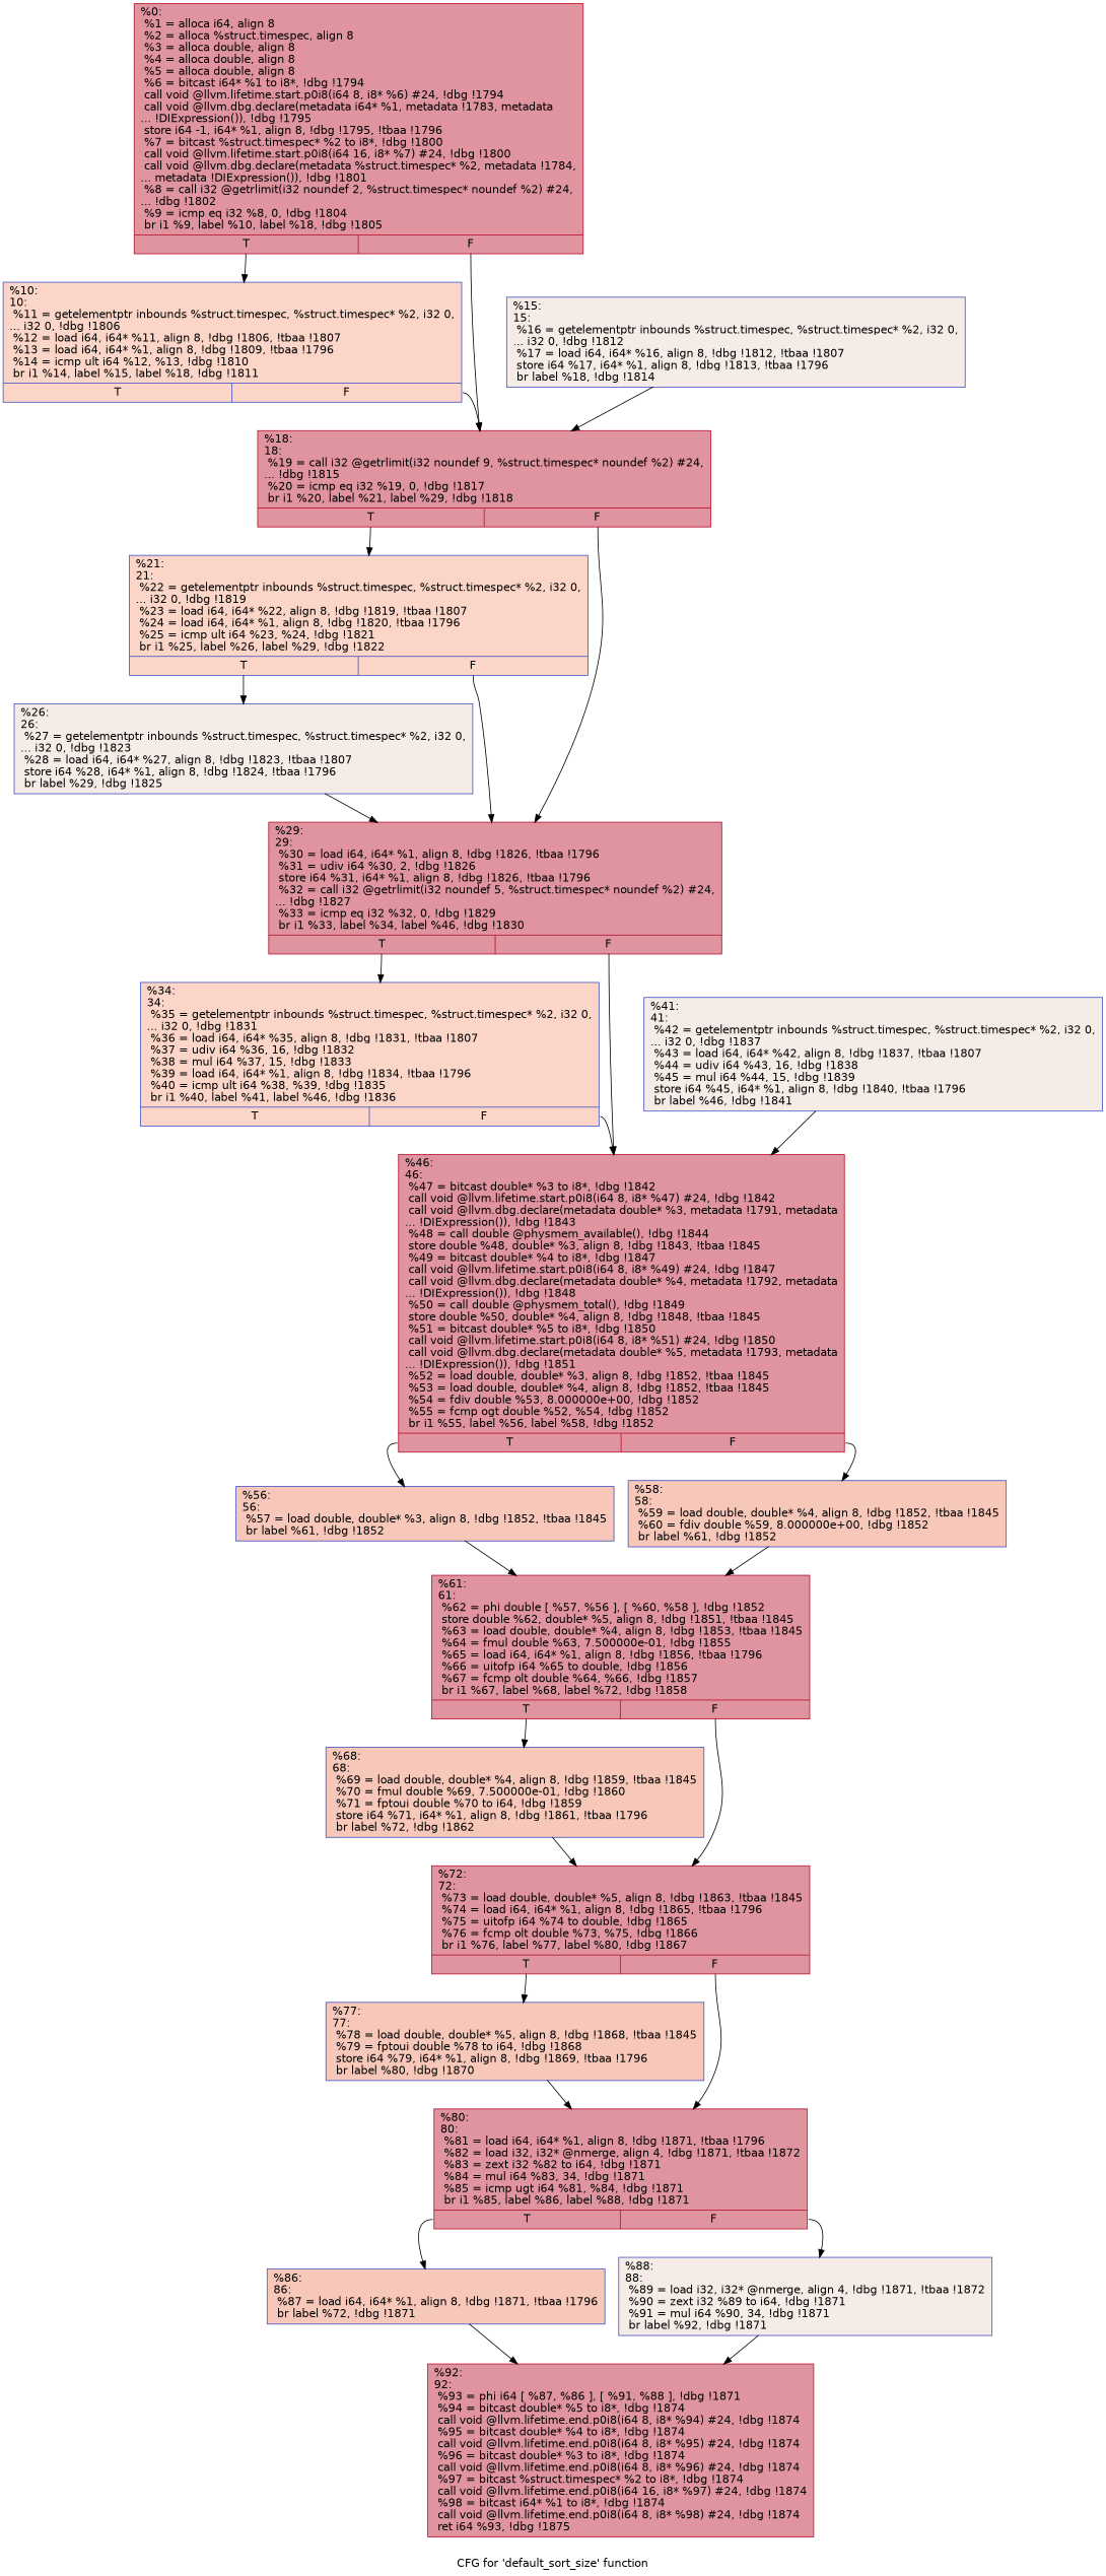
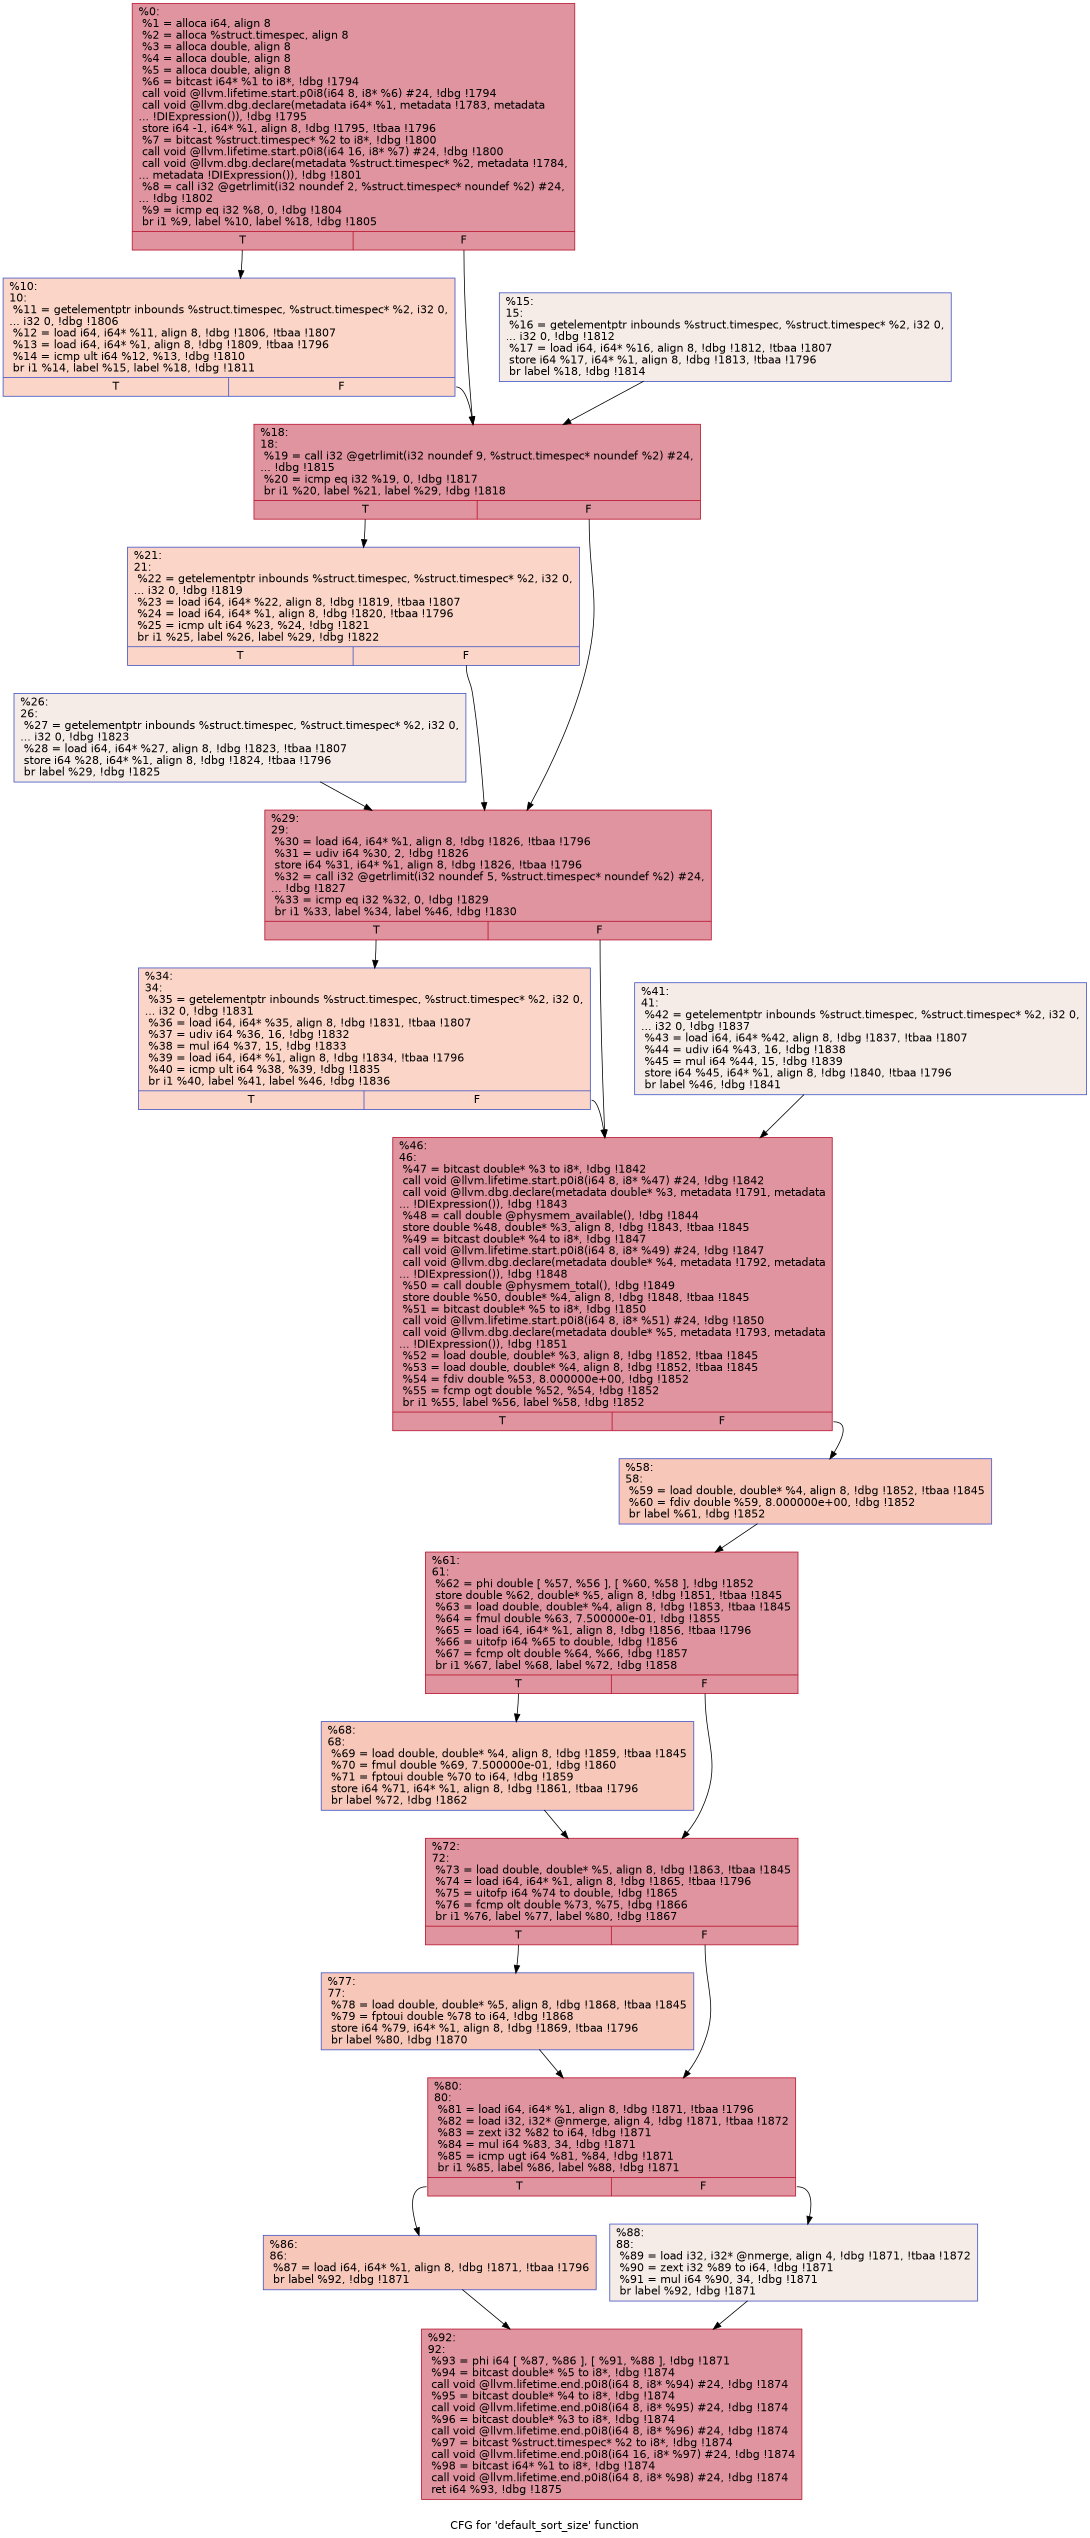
  digraph {
    fontname="DejaVu Sans"
    label="CFG for 'default_sort_size' function"
    node [color="#3d50c3ff" fillcolor="#b70d2870" fontname="DejaVu Sans" shape=record style=filled]
    edge [fontname="DejaVu Sans" tailport=s0]
    n1 [color="#b70d28ff" label="{%0:\l  %1 = alloca i64, align 8\l  %2 = alloca %struct.timespec, align 8\l  %3 = alloca double, align 8\l  %4 = alloca double, align 8\l  %5 = alloca double, align 8\l  %6 = bitcast i64* %1 to i8*, !dbg !1794\l  call void @llvm.lifetime.start.p0i8(i64 8, i8* %6) #24, !dbg !1794\l  call void @llvm.dbg.declare(metadata i64* %1, metadata !1783, metadata\l... !DIExpression()), !dbg !1795\l  store i64 -1, i64* %1, align 8, !dbg !1795, !tbaa !1796\l  %7 = bitcast %struct.timespec* %2 to i8*, !dbg !1800\l  call void @llvm.lifetime.start.p0i8(i64 16, i8* %7) #24, !dbg !1800\l  call void @llvm.dbg.declare(metadata %struct.timespec* %2, metadata !1784,\l... metadata !DIExpression()), !dbg !1801\l  %8 = call i32 @getrlimit(i32 noundef 2, %struct.timespec* noundef %2) #24,\l... !dbg !1802\l  %9 = icmp eq i32 %8, 0, !dbg !1804\l  br i1 %9, label %10, label %18, !dbg !1805\l|{<s0>T|<s1>F}}"]
    n2 [fillcolor="#f5a08170" label="{%10:\l10:                                               \l  %11 = getelementptr inbounds %struct.timespec, %struct.timespec* %2, i32 0,\l... i32 0, !dbg !1806\l  %12 = load i64, i64* %11, align 8, !dbg !1806, !tbaa !1807\l  %13 = load i64, i64* %1, align 8, !dbg !1809, !tbaa !1796\l  %14 = icmp ult i64 %12, %13, !dbg !1810\l  br i1 %14, label %15, label %18, !dbg !1811\l|{<s0>T|<s1>F}}"]
    n3 [color="#b70d28ff" label="{%18:\l18:                                               \l  %19 = call i32 @getrlimit(i32 noundef 9, %struct.timespec* noundef %2) #24,\l... !dbg !1815\l  %20 = icmp eq i32 %19, 0, !dbg !1817\l  br i1 %20, label %21, label %29, !dbg !1818\l|{<s0>T|<s1>F}}"]
    n4 [fillcolor="#f5a08170" label="{%21:\l21:                                               \l  %22 = getelementptr inbounds %struct.timespec, %struct.timespec* %2, i32 0,\l... i32 0, !dbg !1819\l  %23 = load i64, i64* %22, align 8, !dbg !1819, !tbaa !1807\l  %24 = load i64, i64* %1, align 8, !dbg !1820, !tbaa !1796\l  %25 = icmp ult i64 %23, %24, !dbg !1821\l  br i1 %25, label %26, label %29, !dbg !1822\l|{<s0>T|<s1>F}}"]
    n5 [color="#b70d28ff" label="{%29:\l29:                                               \l  %30 = load i64, i64* %1, align 8, !dbg !1826, !tbaa !1796\l  %31 = udiv i64 %30, 2, !dbg !1826\l  store i64 %31, i64* %1, align 8, !dbg !1826, !tbaa !1796\l  %32 = call i32 @getrlimit(i32 noundef 5, %struct.timespec* noundef %2) #24,\l... !dbg !1827\l  %33 = icmp eq i32 %32, 0, !dbg !1829\l  br i1 %33, label %34, label %46, !dbg !1830\l|{<s0>T|<s1>F}}"]
    n6 [fillcolor="#ead5c970" label="{%15:\l15:                                               \l  %16 = getelementptr inbounds %struct.timespec, %struct.timespec* %2, i32 0,\l... i32 0, !dbg !1812\l  %17 = load i64, i64* %16, align 8, !dbg !1812, !tbaa !1807\l  store i64 %17, i64* %1, align 8, !dbg !1813, !tbaa !1796\l  br label %18, !dbg !1814\l}"]
    n7 [fillcolor="#ead5c970" label="{%26:\l26:                                               \l  %27 = getelementptr inbounds %struct.timespec, %struct.timespec* %2, i32 0,\l... i32 0, !dbg !1823\l  %28 = load i64, i64* %27, align 8, !dbg !1823, !tbaa !1807\l  store i64 %28, i64* %1, align 8, !dbg !1824, !tbaa !1796\l  br label %29, !dbg !1825\l}"]
    n8 [fillcolor="#f5a08170" label="{%34:\l34:                                               \l  %35 = getelementptr inbounds %struct.timespec, %struct.timespec* %2, i32 0,\l... i32 0, !dbg !1831\l  %36 = load i64, i64* %35, align 8, !dbg !1831, !tbaa !1807\l  %37 = udiv i64 %36, 16, !dbg !1832\l  %38 = mul i64 %37, 15, !dbg !1833\l  %39 = load i64, i64* %1, align 8, !dbg !1834, !tbaa !1796\l  %40 = icmp ult i64 %38, %39, !dbg !1835\l  br i1 %40, label %41, label %46, !dbg !1836\l|{<s0>T|<s1>F}}"]
    n9 [color="#b70d28ff" label="{%46:\l46:                                               \l  %47 = bitcast double* %3 to i8*, !dbg !1842\l  call void @llvm.lifetime.start.p0i8(i64 8, i8* %47) #24, !dbg !1842\l  call void @llvm.dbg.declare(metadata double* %3, metadata !1791, metadata\l... !DIExpression()), !dbg !1843\l  %48 = call double @physmem_available(), !dbg !1844\l  store double %48, double* %3, align 8, !dbg !1843, !tbaa !1845\l  %49 = bitcast double* %4 to i8*, !dbg !1847\l  call void @llvm.lifetime.start.p0i8(i64 8, i8* %49) #24, !dbg !1847\l  call void @llvm.dbg.declare(metadata double* %4, metadata !1792, metadata\l... !DIExpression()), !dbg !1848\l  %50 = call double @physmem_total(), !dbg !1849\l  store double %50, double* %4, align 8, !dbg !1848, !tbaa !1845\l  %51 = bitcast double* %5 to i8*, !dbg !1850\l  call void @llvm.lifetime.start.p0i8(i64 8, i8* %51) #24, !dbg !1850\l  call void @llvm.dbg.declare(metadata double* %5, metadata !1793, metadata\l... !DIExpression()), !dbg !1851\l  %52 = load double, double* %3, align 8, !dbg !1852, !tbaa !1845\l  %53 = load double, double* %4, align 8, !dbg !1852, !tbaa !1845\l  %54 = fdiv double %53, 8.000000e+00, !dbg !1852\l  %55 = fcmp ogt double %52, %54, !dbg !1852\l  br i1 %55, label %56, label %58, !dbg !1852\l|{<s0>T|<s1>F}}"]
-   n10 [fillcolor="#ec7f6370" label="{%56:\l56:                                               \l  %57 = load double, double* %3, align 8, !dbg !1852, !tbaa !1845\l  br label %61, !dbg !1852\l}"]
    n11 [fillcolor="#ec7f6370" label="{%58:\l58:                                               \l  %59 = load double, double* %4, align 8, !dbg !1852, !tbaa !1845\l  %60 = fdiv double %59, 8.000000e+00, !dbg !1852\l  br label %61, !dbg !1852\l}"]
    n12 [fillcolor="#ead5c970" label="{%41:\l41:                                               \l  %42 = getelementptr inbounds %struct.timespec, %struct.timespec* %2, i32 0,\l... i32 0, !dbg !1837\l  %43 = load i64, i64* %42, align 8, !dbg !1837, !tbaa !1807\l  %44 = udiv i64 %43, 16, !dbg !1838\l  %45 = mul i64 %44, 15, !dbg !1839\l  store i64 %45, i64* %1, align 8, !dbg !1840, !tbaa !1796\l  br label %46, !dbg !1841\l}"]
    n13 [color="#b70d28ff" label="{%61:\l61:                                               \l  %62 = phi double [ %57, %56 ], [ %60, %58 ], !dbg !1852\l  store double %62, double* %5, align 8, !dbg !1851, !tbaa !1845\l  %63 = load double, double* %4, align 8, !dbg !1853, !tbaa !1845\l  %64 = fmul double %63, 7.500000e-01, !dbg !1855\l  %65 = load i64, i64* %1, align 8, !dbg !1856, !tbaa !1796\l  %66 = uitofp i64 %65 to double, !dbg !1856\l  %67 = fcmp olt double %64, %66, !dbg !1857\l  br i1 %67, label %68, label %72, !dbg !1858\l|{<s0>T|<s1>F}}"]
    n14 [fillcolor="#ec7f6370" label="{%68:\l68:                                               \l  %69 = load double, double* %4, align 8, !dbg !1859, !tbaa !1845\l  %70 = fmul double %69, 7.500000e-01, !dbg !1860\l  %71 = fptoui double %70 to i64, !dbg !1859\l  store i64 %71, i64* %1, align 8, !dbg !1861, !tbaa !1796\l  br label %72, !dbg !1862\l}"]
    n15 [color="#b70d28ff" label="{%72:\l72:                                               \l  %73 = load double, double* %5, align 8, !dbg !1863, !tbaa !1845\l  %74 = load i64, i64* %1, align 8, !dbg !1865, !tbaa !1796\l  %75 = uitofp i64 %74 to double, !dbg !1865\l  %76 = fcmp olt double %73, %75, !dbg !1866\l  br i1 %76, label %77, label %80, !dbg !1867\l|{<s0>T|<s1>F}}"]
    n16 [fillcolor="#ec7f6370" label="{%77:\l77:                                               \l  %78 = load double, double* %5, align 8, !dbg !1868, !tbaa !1845\l  %79 = fptoui double %78 to i64, !dbg !1868\l  store i64 %79, i64* %1, align 8, !dbg !1869, !tbaa !1796\l  br label %80, !dbg !1870\l}"]
    n17 [color="#b70d28ff" label="{%80:\l80:                                               \l  %81 = load i64, i64* %1, align 8, !dbg !1871, !tbaa !1796\l  %82 = load i32, i32* @nmerge, align 4, !dbg !1871, !tbaa !1872\l  %83 = zext i32 %82 to i64, !dbg !1871\l  %84 = mul i64 %83, 34, !dbg !1871\l  %85 = icmp ugt i64 %81, %84, !dbg !1871\l  br i1 %85, label %86, label %88, !dbg !1871\l|{<s0>T|<s1>F}}"]
-   n18 [fillcolor="#ec7f6370" label="{%86:\l86:                                               \l  %87 = load i64, i64* %1, align 8, !dbg !1871, !tbaa !1796\l  br label %72, !dbg !1871\l}"]
+   n18 [fillcolor="#ec7f6370" label="{%86:\l86:                                               \l  %87 = load i64, i64* %1, align 8, !dbg !1871, !tbaa !1796\l  br label %92, !dbg !1871\l}"]
    n19 [fillcolor="#ead5c970" label="{%88:\l88:                                               \l  %89 = load i32, i32* @nmerge, align 4, !dbg !1871, !tbaa !1872\l  %90 = zext i32 %89 to i64, !dbg !1871\l  %91 = mul i64 %90, 34, !dbg !1871\l  br label %92, !dbg !1871\l}"]
    n20 [color="#b70d28ff" label="{%92:\l92:                                               \l  %93 = phi i64 [ %87, %86 ], [ %91, %88 ], !dbg !1871\l  %94 = bitcast double* %5 to i8*, !dbg !1874\l  call void @llvm.lifetime.end.p0i8(i64 8, i8* %94) #24, !dbg !1874\l  %95 = bitcast double* %4 to i8*, !dbg !1874\l  call void @llvm.lifetime.end.p0i8(i64 8, i8* %95) #24, !dbg !1874\l  %96 = bitcast double* %3 to i8*, !dbg !1874\l  call void @llvm.lifetime.end.p0i8(i64 8, i8* %96) #24, !dbg !1874\l  %97 = bitcast %struct.timespec* %2 to i8*, !dbg !1874\l  call void @llvm.lifetime.end.p0i8(i64 16, i8* %97) #24, !dbg !1874\l  %98 = bitcast i64* %1 to i8*, !dbg !1874\l  call void @llvm.lifetime.end.p0i8(i64 8, i8* %98) #24, !dbg !1874\l  ret i64 %93, !dbg !1875\l}"]
    n1 -> n2
    n1 -> n3 [tailport=s1]
    n2 -> n3 [tailport=s1]
    n3 -> n4
    n3 -> n5 [tailport=s1]
    n4 -> n5 [tailport=s1]
-   n4 -> n7
    n5 -> n8
    n5 -> n9 [tailport=s1]
    n6 -> n3
    n7 -> n5
    n8 -> n9 [tailport=s1]
-   n9 -> n10
    n9 -> n11 [tailport=s1]
-   n10 -> n13
    n11 -> n13
    n12 -> n9
    n13 -> n14
    n13 -> n15 [tailport=s1]
    n14 -> n15
    n15 -> n16
    n15 -> n17 [tailport=s1]
    n16 -> n17
    n17 -> n18
    n17 -> n19 [tailport=s1]
    n18 -> n20
    n19 -> n20
  }
